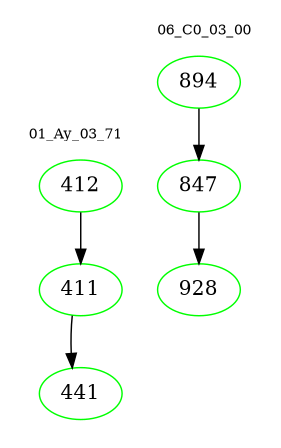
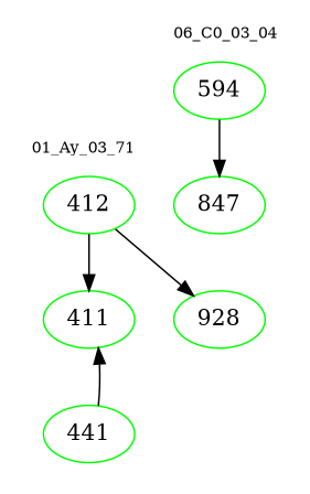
  digraph {
    node [color=green]
    edge [color=black]
    n1 [label=412]
    n2 [label=411]
    n3 [label=441]
-   n4 [label=894]
+   n4 [label=594]
    n5 [label=847]
    n6 [label=928]
    subgraph cluster_1 {
      color=white
      fontsize=10
      label="01_Ay_03_71"
      n1
      n2
      n3
    }
    subgraph cluster_2 {
      color=white
      fontsize=10
-     label="06_C0_03_00"
+     label="06_C0_03_04"
      n4
      n5
      n6
    }
    n1 -> n2
-   n2 -> n3
+   n3 -> n2
    n4 -> n5
-   n5 -> n6
+   n1 -> n6
  }
